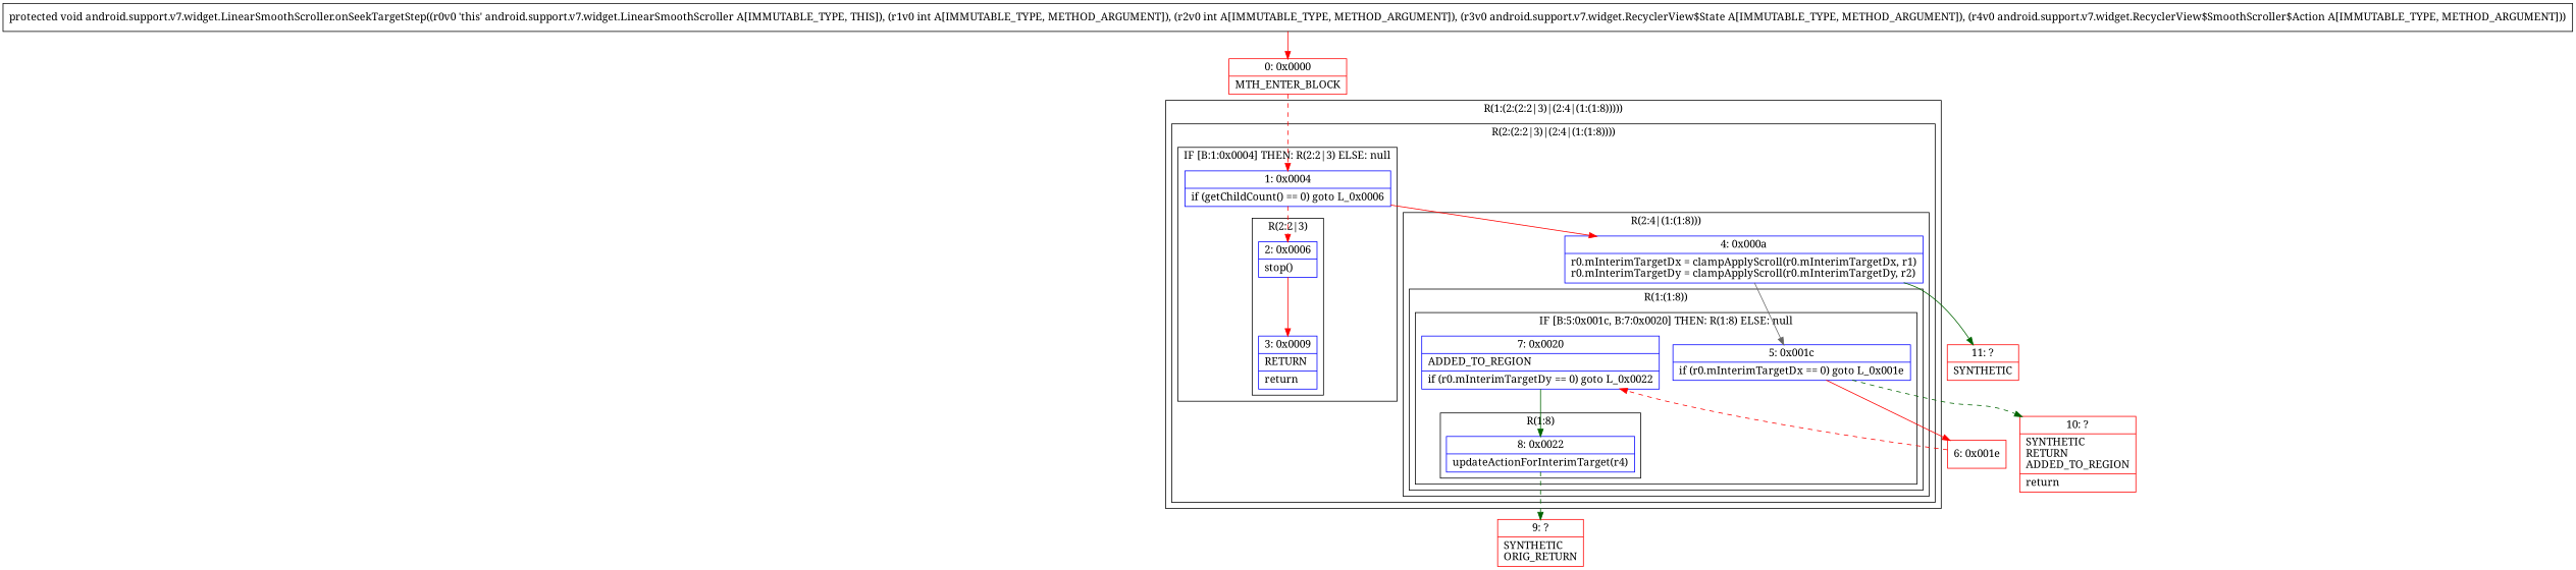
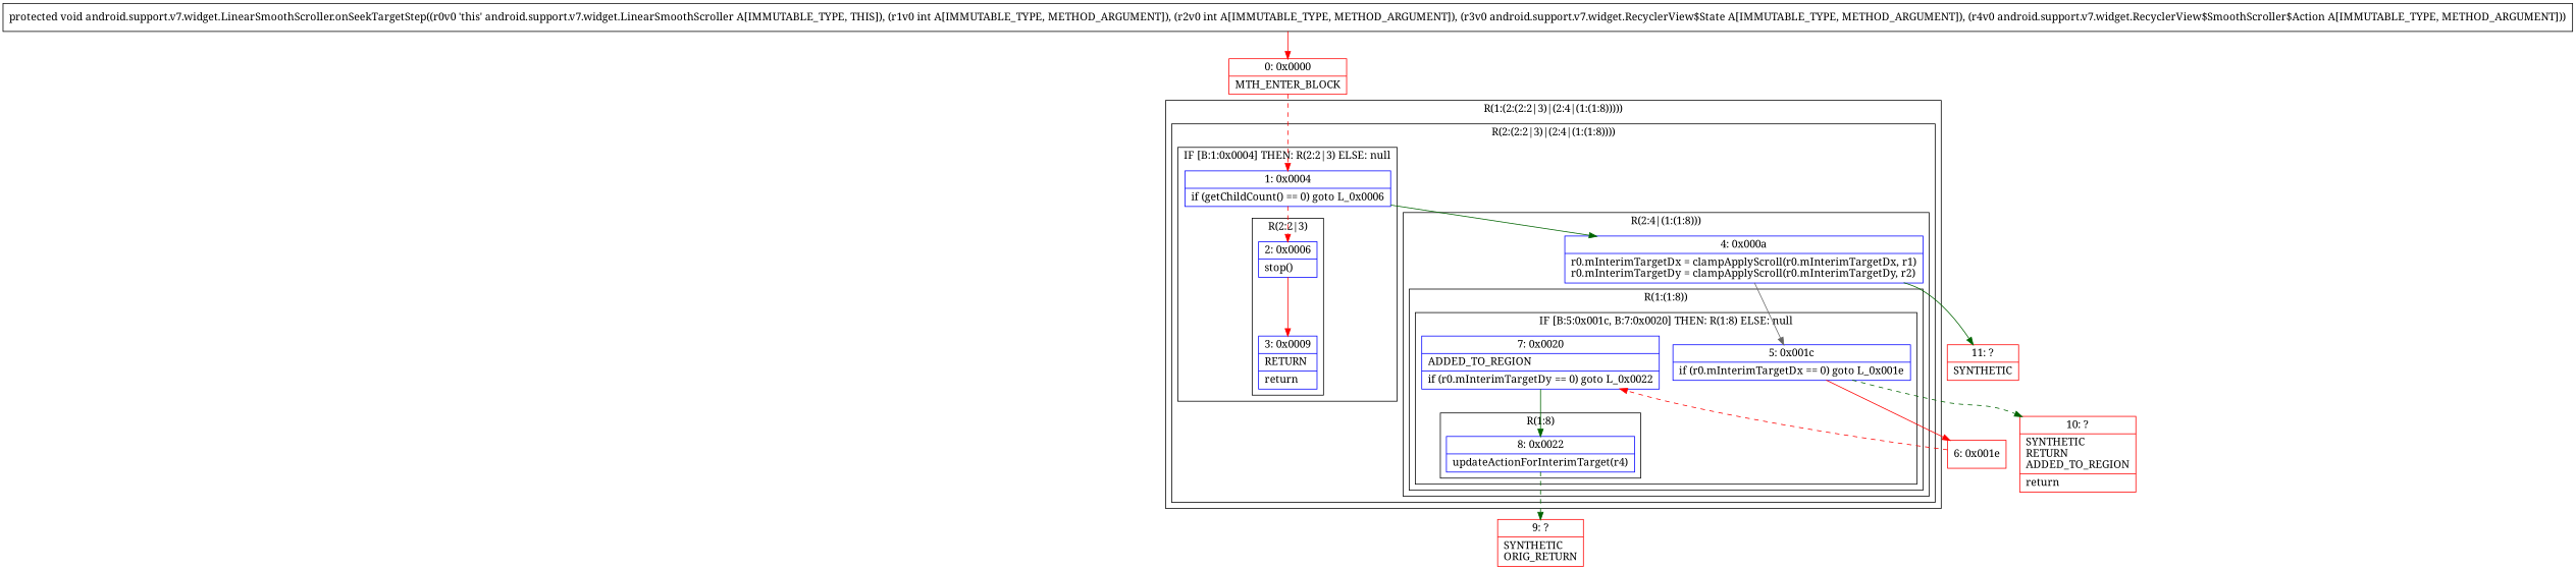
  digraph {
    fontname="Noto Serif"
    node [color=blue fontname="Noto Serif" shape=record]
    edge [color=red fontname="Noto Serif" style=solid]
    n1 [label="{2\:\ 0x0006|stop()\l}"]
    n2 [label="{3\:\ 0x0009|RETURN\l|return\l}"]
    n3 [label="{1\:\ 0x0004|if (getChildCount() == 0) goto L_0x0006\l}"]
    n4 [label="{8\:\ 0x0022|updateActionForInterimTarget(r4)\l}"]
    n5 [label="{5\:\ 0x001c|if (r0.mInterimTargetDx == 0) goto L_0x001e\l}"]
    n6 [label="{7\:\ 0x0020|ADDED_TO_REGION\l|if (r0.mInterimTargetDy == 0) goto L_0x0022\l}"]
    n7 [label="{4\:\ 0x000a|r0.mInterimTargetDx = clampApplyScroll(r0.mInterimTargetDx, r1)\lr0.mInterimTargetDy = clampApplyScroll(r0.mInterimTargetDy, r2)\l}"]
    n8 [color=red label="{9\:\ ?|SYNTHETIC\lORIG_RETURN\l}"]
    n9 [color=red label="{6\:\ 0x001e}"]
    n10 [color=red label="{10\:\ ?|SYNTHETIC\lRETURN\lADDED_TO_REGION\l|return\l}"]
    n11 [color=red label="{11\:\ ?|SYNTHETIC\l}"]
    n12 [color=red label="{0\:\ 0x0000|MTH_ENTER_BLOCK\l}"]
    n13 [label="{protected void android.support.v7.widget.LinearSmoothScroller.onSeekTargetStep((r0v0 'this' android.support.v7.widget.LinearSmoothScroller A[IMMUTABLE_TYPE, THIS]), (r1v0 int A[IMMUTABLE_TYPE, METHOD_ARGUMENT]), (r2v0 int A[IMMUTABLE_TYPE, METHOD_ARGUMENT]), (r3v0 android.support.v7.widget.RecyclerView$State A[IMMUTABLE_TYPE, METHOD_ARGUMENT]), (r4v0 android.support.v7.widget.RecyclerView$SmoothScroller$Action A[IMMUTABLE_TYPE, METHOD_ARGUMENT])) }" color=""]
    subgraph cluster_1 {
      label="R(1:(2:(2:2|3)|(2:4|(1:(1:8)))))"
      subgraph cluster_2 {
        label="R(2:(2:2|3)|(2:4|(1:(1:8))))"
        subgraph cluster_3 {
          label="IF [B:1:0x0004] THEN: R(2:2|3) ELSE: null"
          n3
          subgraph cluster_4 {
            label="R(2:2|3)"
            n1
            n2
          }
        }
        subgraph cluster_5 {
          label="R(2:4|(1:(1:8)))"
          n7
          subgraph cluster_6 {
            label="R(1:(1:8))"
            subgraph cluster_7 {
              label="IF [B:5:0x001c, B:7:0x0020] THEN: R(1:8) ELSE: null"
              n5
              n6
              subgraph cluster_8 {
                label="R(1:8)"
                n4
              }
            }
          }
        }
      }
    }
    n1 -> n2
    n3 -> n1 [style=dashed]
-   n3 -> n7
+   n3 -> n7 [color=darkgreen]
    n4 -> n8 [color=darkgreen style=dashed]
    n5 -> n9
    n5 -> n10 [color=darkgreen style=dashed]
    n6 -> n4 [color=darkgreen]
    n7 -> n5 [color=gray40]
    n7 -> n11 [color=darkgreen]
    n9 -> n6 [style=dashed]
    n12 -> n3 [style=dashed]
    n13 -> n12
  }
